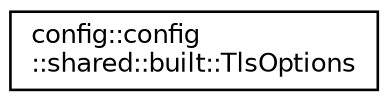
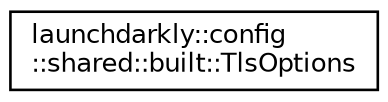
  digraph {
    rankdir=LR
-   n1 [color=black fillcolor=white fontname=Helvetica fontsize=10 height=0.2 label="config::config\l::shared::built::TlsOptions" shape=record style=filled width=0.4]
+   n1 [color=black fillcolor=white fontname=Helvetica fontsize=10 height=0.2 label="launchdarkly::config\l::shared::built::TlsOptions" shape=record style=filled width=0.4]
  }
